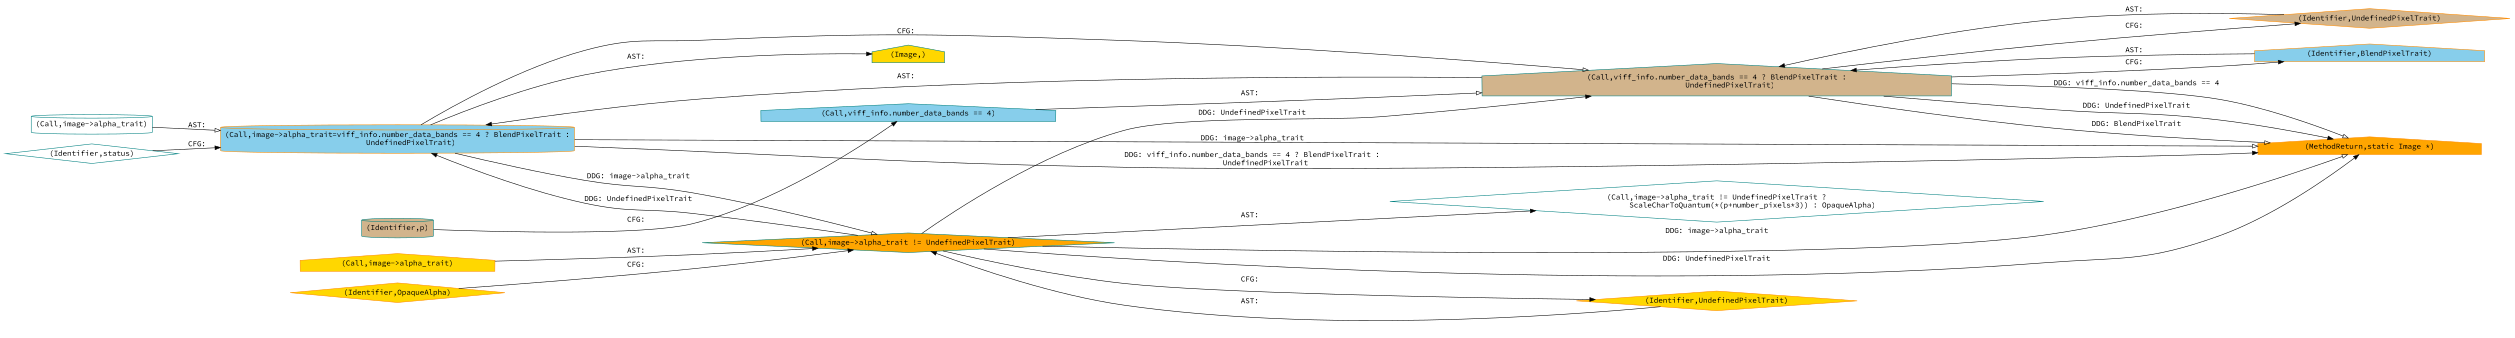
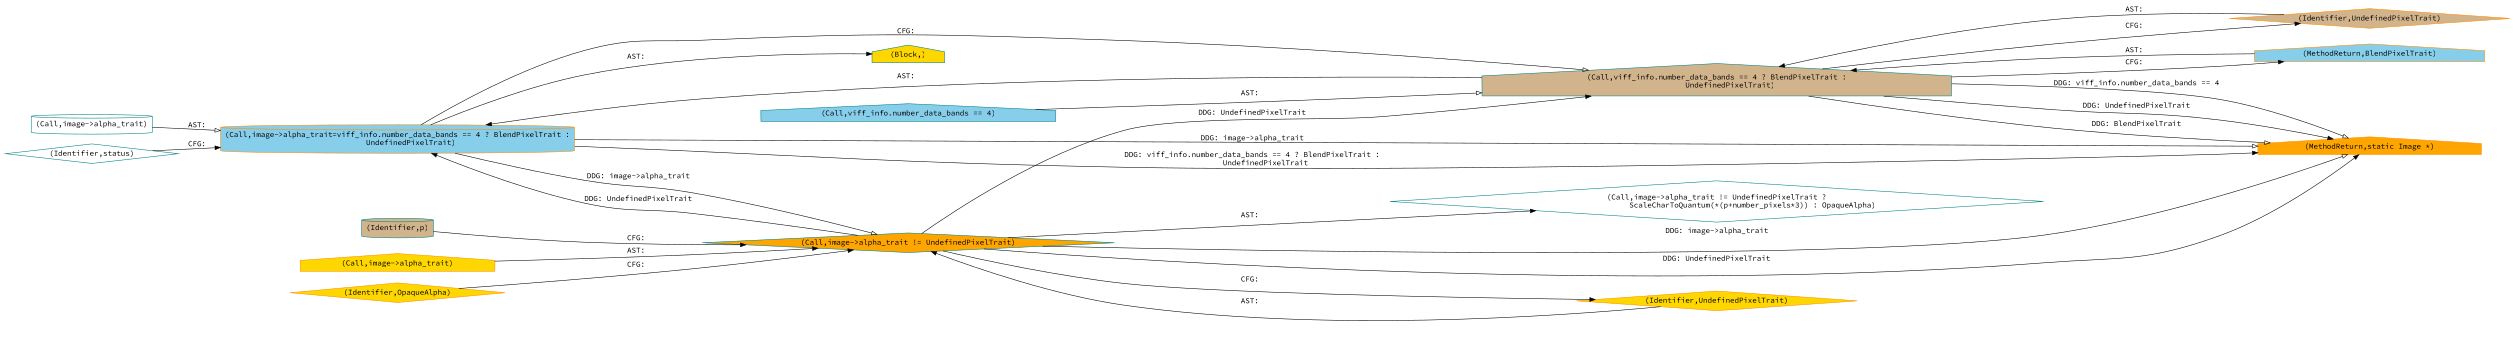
  digraph {
    fontname="Source Code Pro"
    rankdir=LR
    node [color=teal fillcolor=gold fontname="Source Code Pro" shape=diamond style=filled]
    edge [arrowhead=normal fontname="Source Code Pro"]
    n1 [color=darkorange fillcolor=skyblue label="(Call,image->alpha_trait=viff_info.number_data_bands == 4 ? BlendPixelTrait :\n      UndefinedPixelTrait)" shape=cylinder]
    n2 [fillcolor=orange label="(Call,image->alpha_trait != UndefinedPixelTrait)"]
    n3 [fillcolor=tan label="(Call,viff_info.number_data_bands == 4 ? BlendPixelTrait :\n      UndefinedPixelTrait)" shape=house]
    n4 [color=darkorange fillcolor=orange label="(MethodReturn,static Image *)" shape=house]
-   n5 [label="(Image,)" shape=house]
+   n5 [label="(Block,)" shape=house]
    n6 [fillcolor=white label="(Call,image->alpha_trait != UndefinedPixelTrait ?\n                ScaleCharToQuantum(*(p+number_pixels*3)) : OpaqueAlpha)"]
    n7 [color=darkorange label="(Identifier,UndefinedPixelTrait)"]
    n8 [color=darkorange fillcolor=tan label="(Identifier,UndefinedPixelTrait)"]
-   n9 [color=darkorange fillcolor=skyblue label="(Identifier,BlendPixelTrait)" shape=house]
+   n9 [color=darkorange fillcolor=skyblue label="(MethodReturn,BlendPixelTrait)" shape=house]
    n10 [fillcolor=skyblue label="(Call,viff_info.number_data_bands == 4)" shape=house]
    n11 [fillcolor=white label="(Call,image->alpha_trait)" shape=cylinder]
    n12 [fillcolor=tan label="(Identifier,p)" shape=cylinder]
    n13 [color=darkorange label="(Call,image->alpha_trait)" shape=house]
    n14 [fillcolor=white label="(Identifier,status)"]
    n15 [color=darkorange label="(Identifier,OpaqueAlpha)"]
    n1 -> n2 [arrowhead=onormal label="DDG: image->alpha_trait"]
    n1 -> n3 [arrowhead=onormal label="CFG: "]
    n1 -> n4 [label="DDG: viff_info.number_data_bands == 4 ? BlendPixelTrait :\n      UndefinedPixelTrait"]
    n1 -> n4 [arrowhead=onormal label="DDG: image->alpha_trait"]
    n1 -> n5 [label="AST: "]
    n2 -> n1 [label="DDG: UndefinedPixelTrait"]
    n2 -> n3 [label="DDG: UndefinedPixelTrait"]
    n2 -> n4 [arrowhead=onormal label="DDG: image->alpha_trait"]
    n2 -> n4 [label="DDG: UndefinedPixelTrait"]
    n2 -> n6 [label="AST: "]
    n2 -> n7 [label="CFG: "]
    n3 -> n1 [label="AST: "]
    n3 -> n4 [arrowhead=onormal label="DDG: BlendPixelTrait"]
    n3 -> n4 [arrowhead=onormal label="DDG: viff_info.number_data_bands == 4"]
    n3 -> n4 [label="DDG: UndefinedPixelTrait"]
    n3 -> n8 [label="CFG: "]
    n3 -> n9 [label="CFG: "]
    n7 -> n2 [label="AST: "]
    n8 -> n3 [label="AST: "]
    n9 -> n3 [label="AST: "]
    n10 -> n3 [arrowhead=onormal label="AST: "]
    n11 -> n1 [arrowhead=onormal label="AST: "]
-   n12 -> n10 [label="CFG: "]
+   n12 -> n2 [label="CFG: "]
    n13 -> n2 [label="AST: "]
    n14 -> n1 [label="CFG: "]
    n15 -> n2 [label="CFG: "]
  }
